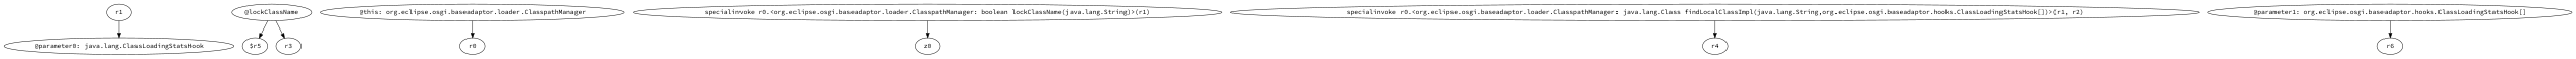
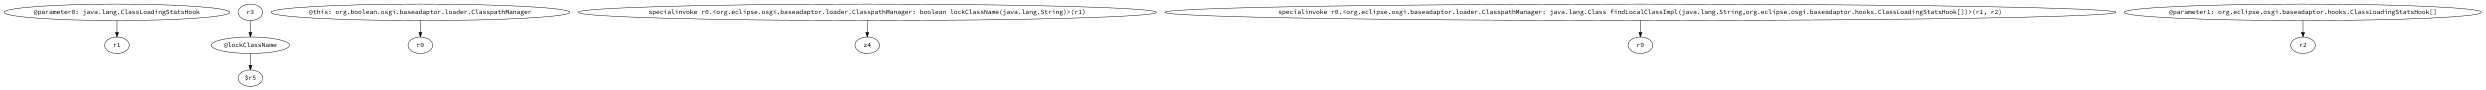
  digraph {
    fontname="Source Code Pro"
    node [fontname="Source Code Pro"]
    edge [fontname="Source Code Pro"]
    n1 [label="@parameter0: java.lang.ClassLoadingStatsHook"]
    n2 [label=r1]
    n3 [label="$r5"]
    n4 [label=r3]
-   n5 [label="@this: org.eclipse.osgi.baseadaptor.loader.ClasspathManager"]
+   n5 [label="@this: org.boolean.osgi.baseadaptor.loader.ClasspathManager"]
    n6 [label=r0]
    n7 [label="@lockClassName"]
    n8 [label="specialinvoke r0.<org.eclipse.osgi.baseadaptor.loader.ClasspathManager: boolean lockClassName(java.lang.String)>(r1)"]
-   n9 [label=z0]
+   n9 [label=z4]
    n10 [label="specialinvoke r0.<org.eclipse.osgi.baseadaptor.loader.ClasspathManager: java.lang.Class findLocalClassImpl(java.lang.String,org.eclipse.osgi.baseadaptor.hooks.ClassLoadingStatsHook[])>(r1, r2)"]
-   n11 [label=r4]
+   n11 [label=r9]
    n12 [label="@parameter1: org.eclipse.osgi.baseadaptor.hooks.ClassLoadingStatsHook[]"]
-   n13 [label=r6]
-   n2 -> n1
+   n13 [label=r2]
+   n1 -> n2
    n5 -> n6
    n7 -> n3
-   n7 -> n4
+   n4 -> n7
    n8 -> n9
    n10 -> n11
    n12 -> n13
  }
